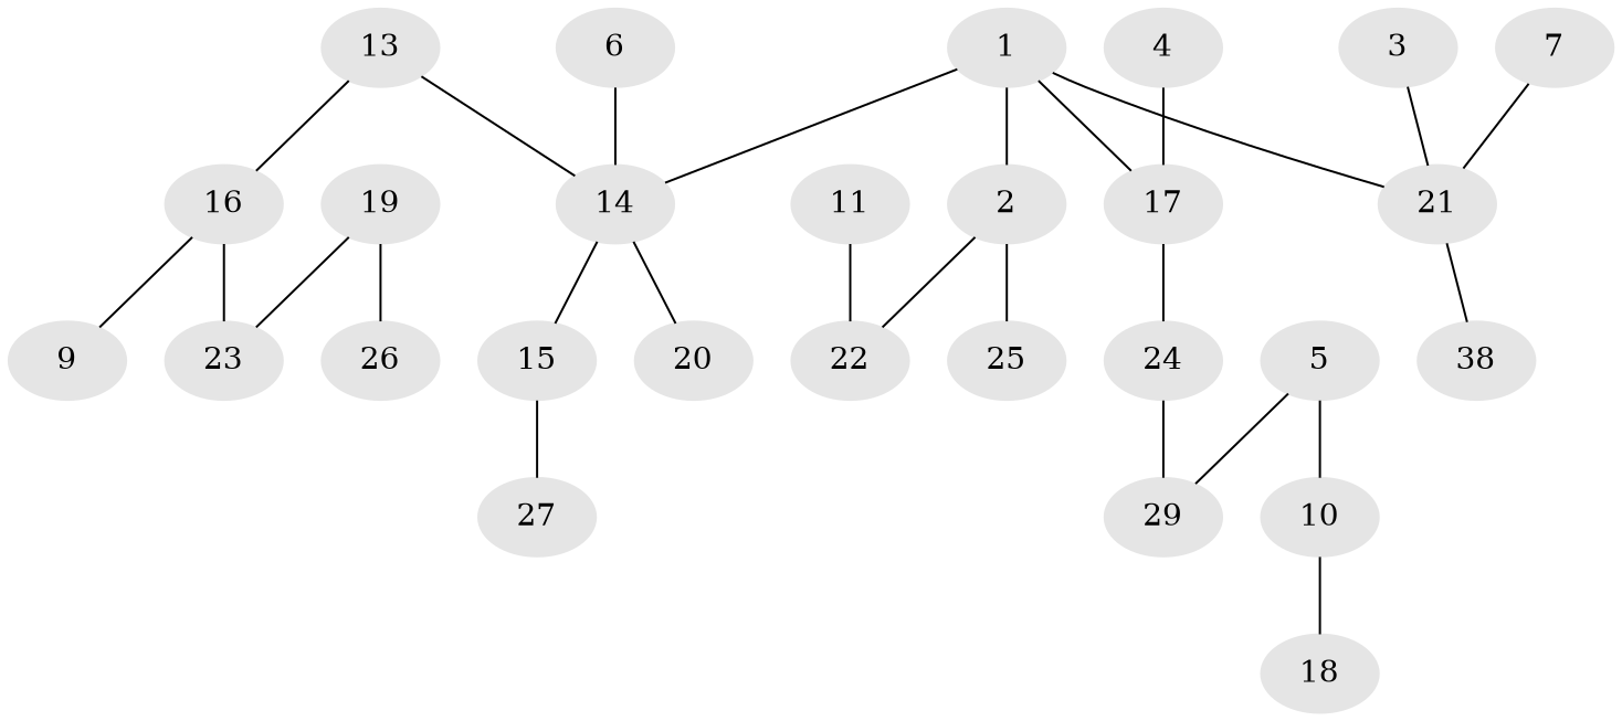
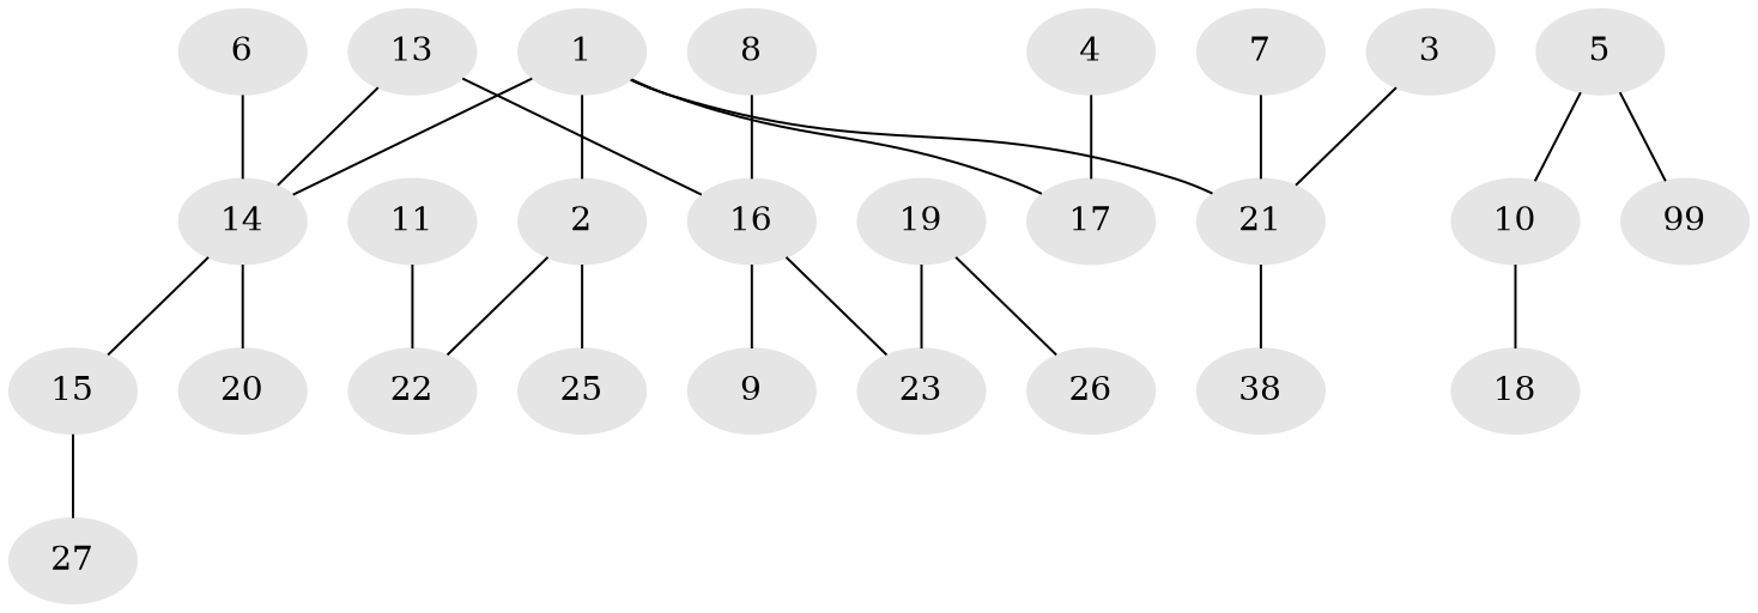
  graph {
    node [color=gray90 style=filled]
    edge [weight=1.0]
    1
    2
    14
    17
    21
    22
    25
    15
    20
-   24
    n11 [label=38]
    3
    4
    5
    10
-   29
+   29 [label=99]
    18
    6
    7
+   8
    16
    9
    23
    11
    13
    27
    19
    26
    1 -- 2
    1 -- 14
    1 -- 17
    1 -- 21
    2 -- 22
    2 -- 25
    14 -- 15
    14 -- 20
-   17 -- 24
    21 -- n11
    15 -- 27
-   24 -- 29
    3 -- 21
    4 -- 17
    5 -- 10
    5 -- 29
    10 -- 18
    6 -- 14
    7 -- 21
+   8 -- 16
    16 -- 9
    16 -- 23
    11 -- 22
    13 -- 14
    13 -- 16
    19 -- 23
    19 -- 26
  }
